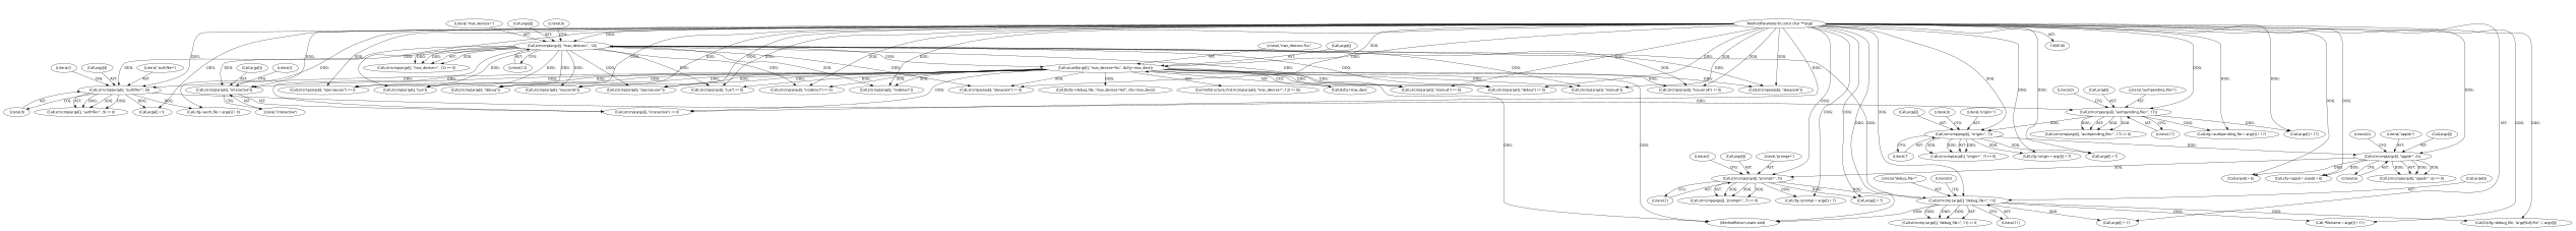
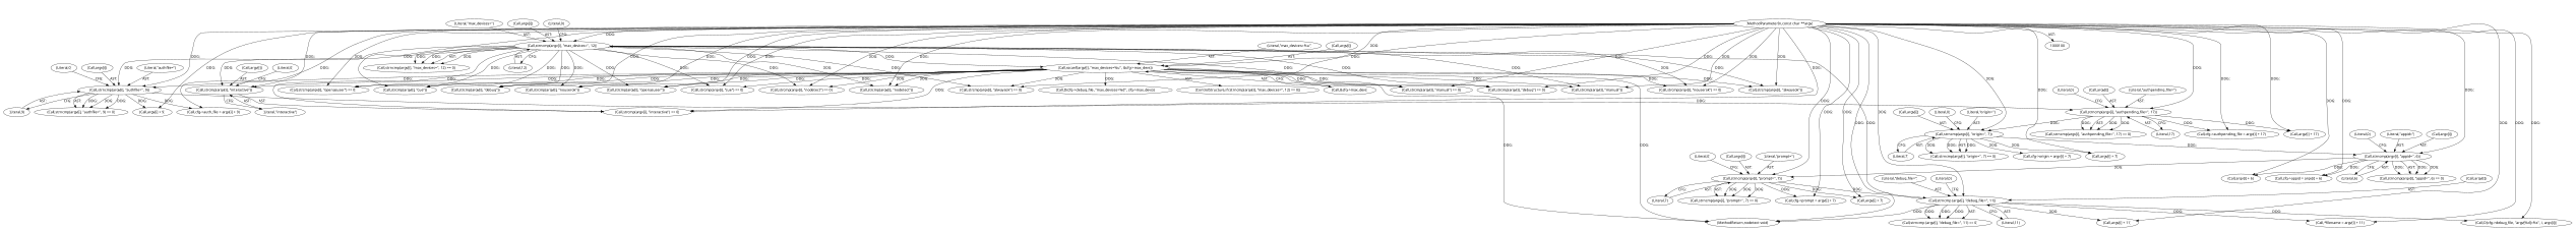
  digraph {
    fontname="Noto Sans"
    node [fontname="Noto Sans"]
    edge [fontname="Noto Sans"]
    n1 [label="(Call,strcmp(argv[i], \"interactive\"))"]
    n2 [label="(Literal,\"interactive\")"]
    n3 [label="(Call,strcmp(argv[i], \"interactive\") == 0)"]
    n4 [label="(MethodParameterIn,const char **argv)"]
    n5 [label="(Call,strncmp(argv[i], \"max_devices=\", 12))"]
    n6 [label="(Call,strncmp (argv[i], \"debug_file=\", 11))"]
    n7 [label="(Call,strncmp(argv[i], \"prompt=\", 7))"]
    n8 [label="(Call,strncmp(argv[i], \"appid=\", 6))"]
    n9 [label="(Call,strncmp(argv[i], \"origin=\", 7))"]
    n10 [label="(Call,strncmp(argv[i], \"authpending_file=\", 17))"]
    n11 [label="(Call,strncmp(argv[i], \"authfile=\", 9))"]
    n12 [label="(Call,sscanf(argv[i], \"max_devices=%u\", &cfg->max_devs))"]
    n13 [label="(Call,argv[i] + 6)"]
    n14 [label="(Call,cfg->appid = argv[i] + 6)"]
    n15 [label="(Call,strcmp(argv[i], \"alwaysok\") == 0)"]
    n16 [label="(Call,strcmp(argv[i], \"debug\") == 0)"]
    n17 [label="(Call,*filename = argv[i] + 11)"]
    n18 [label="(Call,argv[i] + 11)"]
    n19 [label="(Call,strcmp(argv[i], \"cue\"))"]
    n20 [label="(Call,strcmp(argv[i], \"nouserok\"))"]
    n21 [label="(Call,strcmp(argv[i], \"nodetect\") == 0)"]
    n22 [label="(Call,strcmp(argv[i], \"nodetect\"))"]
    n23 [label="(Call,D(cfg->debug_file, \"argv[%d]=%s\", i, argv[i]))"]
    n24 [label="(Call,argv[i] + 7)"]
    n25 [label="(Call,cfg->prompt = argv[i] + 7)"]
    n26 [label="(Call,strcmp(argv[i], \"manual\") == 0)"]
    n27 [label="(Call,strcmp(argv[i], \"manual\"))"]
-   n28 [label="(MethodReturn,static void)"]
+   n28 [label="(MethodReturn,nodetect void)"]
    n29 [label="(Call,strcmp(argv[i], \"nouserok\") == 0)"]
    n30 [label="(Call,strcmp(argv[i], \"alwaysok\"))"]
    n31 [label="(Call,cfg->origin = argv[i] + 7)"]
    n32 [label="(Call,argv[i] + 7)"]
    n33 [label="(Call,strcmp(argv[i], \"openasuser\") == 0)"]
    n34 [label="(Call,argv[i] + 9)"]
    n35 [label="(Call,strcmp(argv[i], \"debug\"))"]
    n36 [label="(Call,strcmp(argv[i], \"openasuser\"))"]
    n37 [label="(Call,strcmp(argv[i], \"cue\") == 0)"]
    n38 [label="(Call,cfg->authpending_file = argv[i] + 17)"]
    n39 [label="(Call,argv[i] + 17)"]
    n40 [label="(Call,cfg->auth_file = argv[i] + 9)"]
    1000100
    n42 [label="(Literal,12)"]
    n43 [label="(Call,strncmp(argv[i], \"max_devices=\", 12) == 0)"]
    n44 [label="(Call,strncmp (argv[i], \"debug_file=\", 11) == 0)"]
    n45 [label="(Literal,11)"]
    n46 [label="(Call,strncmp(argv[i], \"prompt=\", 7) == 0)"]
    n47 [label="(Literal,7)"]
    n48 [label="(Literal,6)"]
    n49 [label="(Call,strncmp(argv[i], \"appid=\", 6) == 0)"]
    n50 [label="(Call,strncmp(argv[i], \"origin=\", 7) == 0)"]
    n51 [label="(Literal,7)"]
    n52 [label="(Call,strncmp(argv[i], \"authpending_file=\", 17) == 0)"]
    n53 [label="(Literal,17)"]
    n54 [label="(Literal,9)"]
    n55 [label="(Call,strncmp(argv[i], \"authfile=\", 9) == 0)"]
    n56 [label="(Call,&cfg->max_devs)"]
    n57 [label="(Call,D(cfg->debug_file, \"max_devices=%d\", cfg->max_devs))"]
    n58 [label="(ControlStructure,if (strncmp(argv[i], \"max_devices=\", 12) == 0))"]
    n59 [label="(Literal,\"max_devices=%u\")"]
    n60 [label="(Literal,\"max_devices=\")"]
    n61 [label="(Literal,0)"]
    n62 [label="(Call,argv[i])"]
    n63 [label="(Call,argv[i])"]
    n64 [label="(Call,argv[i])"]
    n65 [label="(Literal,0)"]
    n66 [label="(Call,argv[i])"]
    n67 [label="(Literal,0)"]
    n68 [label="(Literal,0)"]
    n69 [label="(Call,argv[i])"]
    n70 [label="(Literal,\"appid=\")"]
    n71 [label="(Call,argv[i])"]
    n72 [label="(Literal,\"debug_file=\")"]
    n73 [label="(Call,argv[i])"]
    n74 [label="(Call,argv[i])"]
    n75 [label="(Literal,\"prompt=\")"]
    n76 [label="(Literal,0)"]
    n77 [label="(Literal,0)"]
    n78 [label="(Literal,\"origin=\")"]
    n79 [label="(Literal,\"authfile=\")"]
    n80 [label="(Literal,0)"]
    n81 [label="(Literal,\"authpending_file=\")"]
    n82 [label="(Call,argv[i])"]
    n83 [label="(Literal,0)"]
    n1 -> n2 [label="CFG: "]
    n1 -> n3 [label="AST: "]
    n2 -> n1 [label="AST: "]
    n4 -> n1 [label="DDG: "]
    n4 -> n3 [label="DDG: "]
    n4 -> n5 [label="DDG: "]
    n4 -> n6 [label="DDG: "]
    n4 -> n7 [label="DDG: "]
    n4 -> n8 [label="DDG: "]
    n4 -> n9 [label="DDG: "]
    n4 -> n10 [label="DDG: "]
    n4 -> n11 [label="DDG: "]
    n4 -> n12 [label="DDG: "]
    n4 -> n13 [label="DDG: "]
    n4 -> n14 [label="DDG: "]
    n4 -> n15 [label="DDG: "]
    n4 -> n16 [label="DDG: "]
    n4 -> n17 [label="DDG: "]
-   n4 -> n18 [label="AST: "]
+   n4 -> n18 [label="DDG: "]
    n4 -> n19 [label="DDG: "]
    n4 -> n20 [label="DDG: "]
    n4 -> n21 [label="DDG: "]
    n4 -> n22 [label="DDG: "]
    n4 -> n23 [label="DDG: "]
    n4 -> n24 [label="DDG: "]
    n4 -> n25 [label="DDG: "]
    n4 -> n26 [label="DDG: "]
    n4 -> n27 [label="DDG: "]
    n4 -> n28 [label="DDG: "]
    n4 -> n29 [label="DDG: "]
    n4 -> n30 [label="DDG: "]
-   n4 -> n31 [label="DDG: "]
    n4 -> n32 [label="DDG: "]
    n4 -> n33 [label="DDG: "]
    n4 -> n34 [label="DDG: "]
    n4 -> n35 [label="DDG: "]
    n4 -> n36 [label="DDG: "]
    n4 -> n37 [label="DDG: "]
    n4 -> n38 [label="DDG: "]
    n4 -> n39 [label="DDG: "]
    n4 -> n40 [label="DDG: "]
    n4 -> 1000100 [label="AST: "]
    n5 -> n1 [label="DDG: "]
    n5 -> n3 [label="DDG: "]
    n5 -> n11 [label="DDG: "]
    n5 -> n12 [label="DDG: "]
    n5 -> n15 [label="DDG: "]
    n5 -> n16 [label="DDG: "]
    n5 -> n19 [label="DDG: "]
    n5 -> n20 [label="DDG: "]
    n5 -> n21 [label="DDG: "]
    n5 -> n22 [label="DDG: "]
    n5 -> n26 [label="DDG: "]
    n5 -> n27 [label="DDG: "]
    n5 -> n29 [label="DDG: "]
    n5 -> n30 [label="DDG: "]
    n5 -> n33 [label="DDG: "]
    n5 -> n35 [label="DDG: "]
    n5 -> n36 [label="DDG: "]
    n5 -> n37 [label="DDG: "]
    n5 -> n42 [label="CFG: "]
    n5 -> n43 [label="AST: "]
    n5 -> n43 [label="DDG: "]
    n5 -> n43 [label="DDG: "]
    n5 -> n43 [label="DDG: "]
    n6 -> n5 [label="DDG: "]
    n6 -> n17 [label="DDG: "]
    n6 -> n18 [label="DDG: "]
    n6 -> n23 [label="DDG: "]
    n6 -> n28 [label="DDG: "]
    n6 -> n44 [label="AST: "]
    n6 -> n44 [label="DDG: "]
    n6 -> n44 [label="DDG: "]
    n6 -> n44 [label="DDG: "]
    n6 -> n45 [label="CFG: "]
    n7 -> n6 [label="DDG: "]
    n7 -> n25 [label="DDG: "]
    n7 -> n32 [label="DDG: "]
    n7 -> n46 [label="AST: "]
    n7 -> n46 [label="DDG: "]
    n7 -> n46 [label="DDG: "]
    n7 -> n46 [label="DDG: "]
    n7 -> n47 [label="CFG: "]
    n8 -> n7 [label="DDG: "]
    n8 -> n13 [label="DDG: "]
    n8 -> n14 [label="DDG: "]
    n8 -> n48 [label="CFG: "]
    n8 -> n49 [label="AST: "]
    n8 -> n49 [label="DDG: "]
    n8 -> n49 [label="DDG: "]
    n8 -> n49 [label="DDG: "]
    n9 -> n8 [label="DDG: "]
    n9 -> n24 [label="DDG: "]
    n9 -> n31 [label="DDG: "]
    n9 -> n50 [label="AST: "]
    n9 -> n50 [label="DDG: "]
    n9 -> n50 [label="DDG: "]
    n9 -> n50 [label="DDG: "]
    n9 -> n51 [label="CFG: "]
    n10 -> n9 [label="DDG: "]
    n10 -> n38 [label="DDG: "]
    n10 -> n39 [label="DDG: "]
    n10 -> n52 [label="AST: "]
    n10 -> n52 [label="DDG: "]
    n10 -> n52 [label="DDG: "]
    n10 -> n52 [label="DDG: "]
    n10 -> n53 [label="CFG: "]
    n11 -> n10 [label="DDG: "]
    n11 -> n34 [label="DDG: "]
    n11 -> n40 [label="DDG: "]
    n11 -> n54 [label="CFG: "]
    n11 -> n55 [label="AST: "]
    n11 -> n55 [label="DDG: "]
    n11 -> n55 [label="DDG: "]
    n11 -> n55 [label="DDG: "]
    n12 -> n1 [label="DDG: "]
    n12 -> n3 [label="DDG: "]
    n12 -> n11 [label="DDG: "]
    n12 -> n15 [label="DDG: "]
    n12 -> n16 [label="DDG: "]
    n12 -> n19 [label="DDG: "]
    n12 -> n20 [label="DDG: "]
    n12 -> n21 [label="DDG: "]
    n12 -> n22 [label="DDG: "]
    n12 -> n26 [label="DDG: "]
    n12 -> n27 [label="DDG: "]
    n12 -> n28 [label="DDG: "]
    n12 -> n28 [label="DDG: "]
    n12 -> n29 [label="DDG: "]
    n12 -> n30 [label="DDG: "]
    n12 -> n33 [label="DDG: "]
    n12 -> n35 [label="DDG: "]
    n12 -> n36 [label="DDG: "]
    n12 -> n37 [label="DDG: "]
    n12 -> n56 [label="CFG: "]
    n12 -> n57 [label="DDG: "]
    n12 -> n58 [label="AST: "]
    n42 -> n5 [label="AST: "]
    n45 -> n6 [label="AST: "]
    n47 -> n7 [label="AST: "]
    n48 -> n8 [label="AST: "]
    n51 -> n9 [label="AST: "]
    n53 -> n10 [label="AST: "]
    n54 -> n11 [label="AST: "]
    n56 -> n12 [label="AST: "]
    n59 -> n12 [label="AST: "]
    n60 -> n5 [label="AST: "]
    n61 -> n8 [label="CFG: "]
    n62 -> n12 [label="AST: "]
    n63 -> n7 [label="AST: "]
    n64 -> n9 [label="AST: "]
    n65 -> n9 [label="CFG: "]
    n66 -> n5 [label="AST: "]
    n67 -> n10 [label="CFG: "]
    n68 -> n11 [label="CFG: "]
    n69 -> n10 [label="AST: "]
    n70 -> n8 [label="AST: "]
    n71 -> n6 [label="AST: "]
    n72 -> n6 [label="AST: "]
    n73 -> n1 [label="AST: "]
    n74 -> n11 [label="AST: "]
    n75 -> n7 [label="AST: "]
    n76 -> n5 [label="CFG: "]
    n77 -> n7 [label="CFG: "]
    n78 -> n9 [label="AST: "]
    n79 -> n11 [label="AST: "]
    n80 -> n6 [label="CFG: "]
    n81 -> n10 [label="AST: "]
    n82 -> n8 [label="AST: "]
    n83 -> n1 [label="CFG: "]
  }
